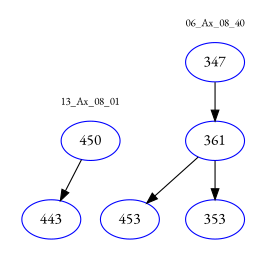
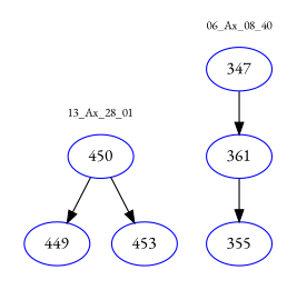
  digraph {
    fontname="EB Garamond"
    node [color=blue fontname="EB Garamond"]
    edge [color=black fontname="EB Garamond"]
    n1 [label=450]
-   n2 [label=443]
+   n2 [label=449]
    n3 [label=453]
    n4 [label=361]
    n5 [label=347]
-   n6 [label=353]
+   n6 [label=355]
    subgraph cluster_1 {
      color=white
      fontsize=10
-     label="13_Ax_08_01"
+     label="13_Ax_28_01"
      n1
      n2
      n3
    }
    subgraph cluster_2 {
      color=white
      fontsize=10
      label="06_Ax_08_40"
      n4
      n5
      n6
    }
    n1 -> n2
-   n4 -> n3
+   n1 -> n3
    n4 -> n6
    n5 -> n4
  }
